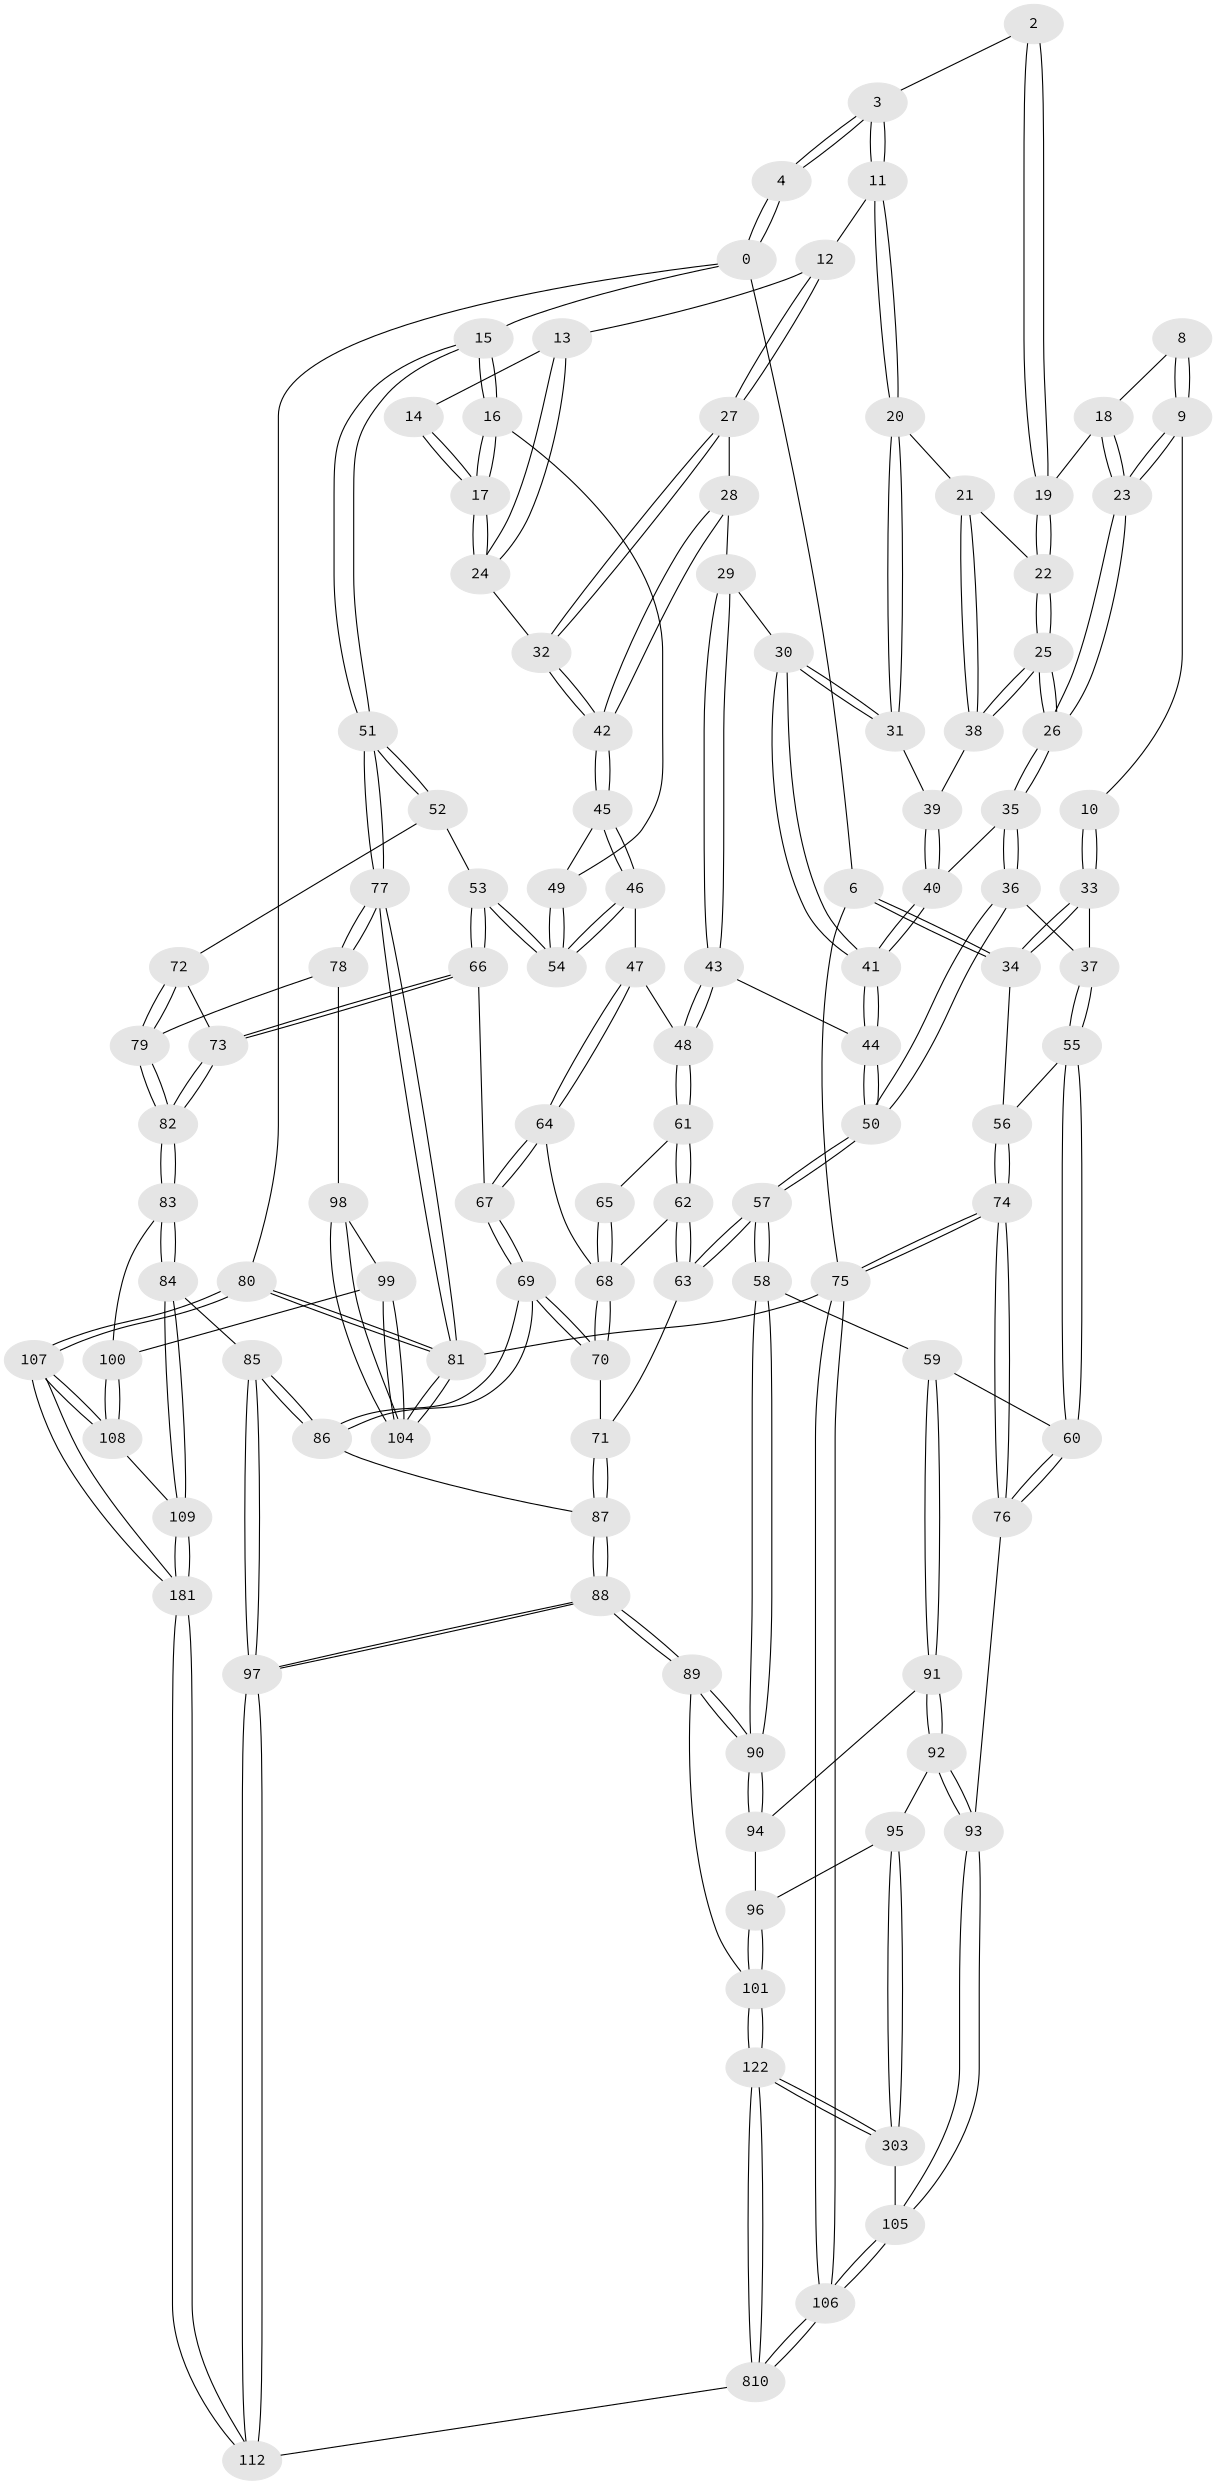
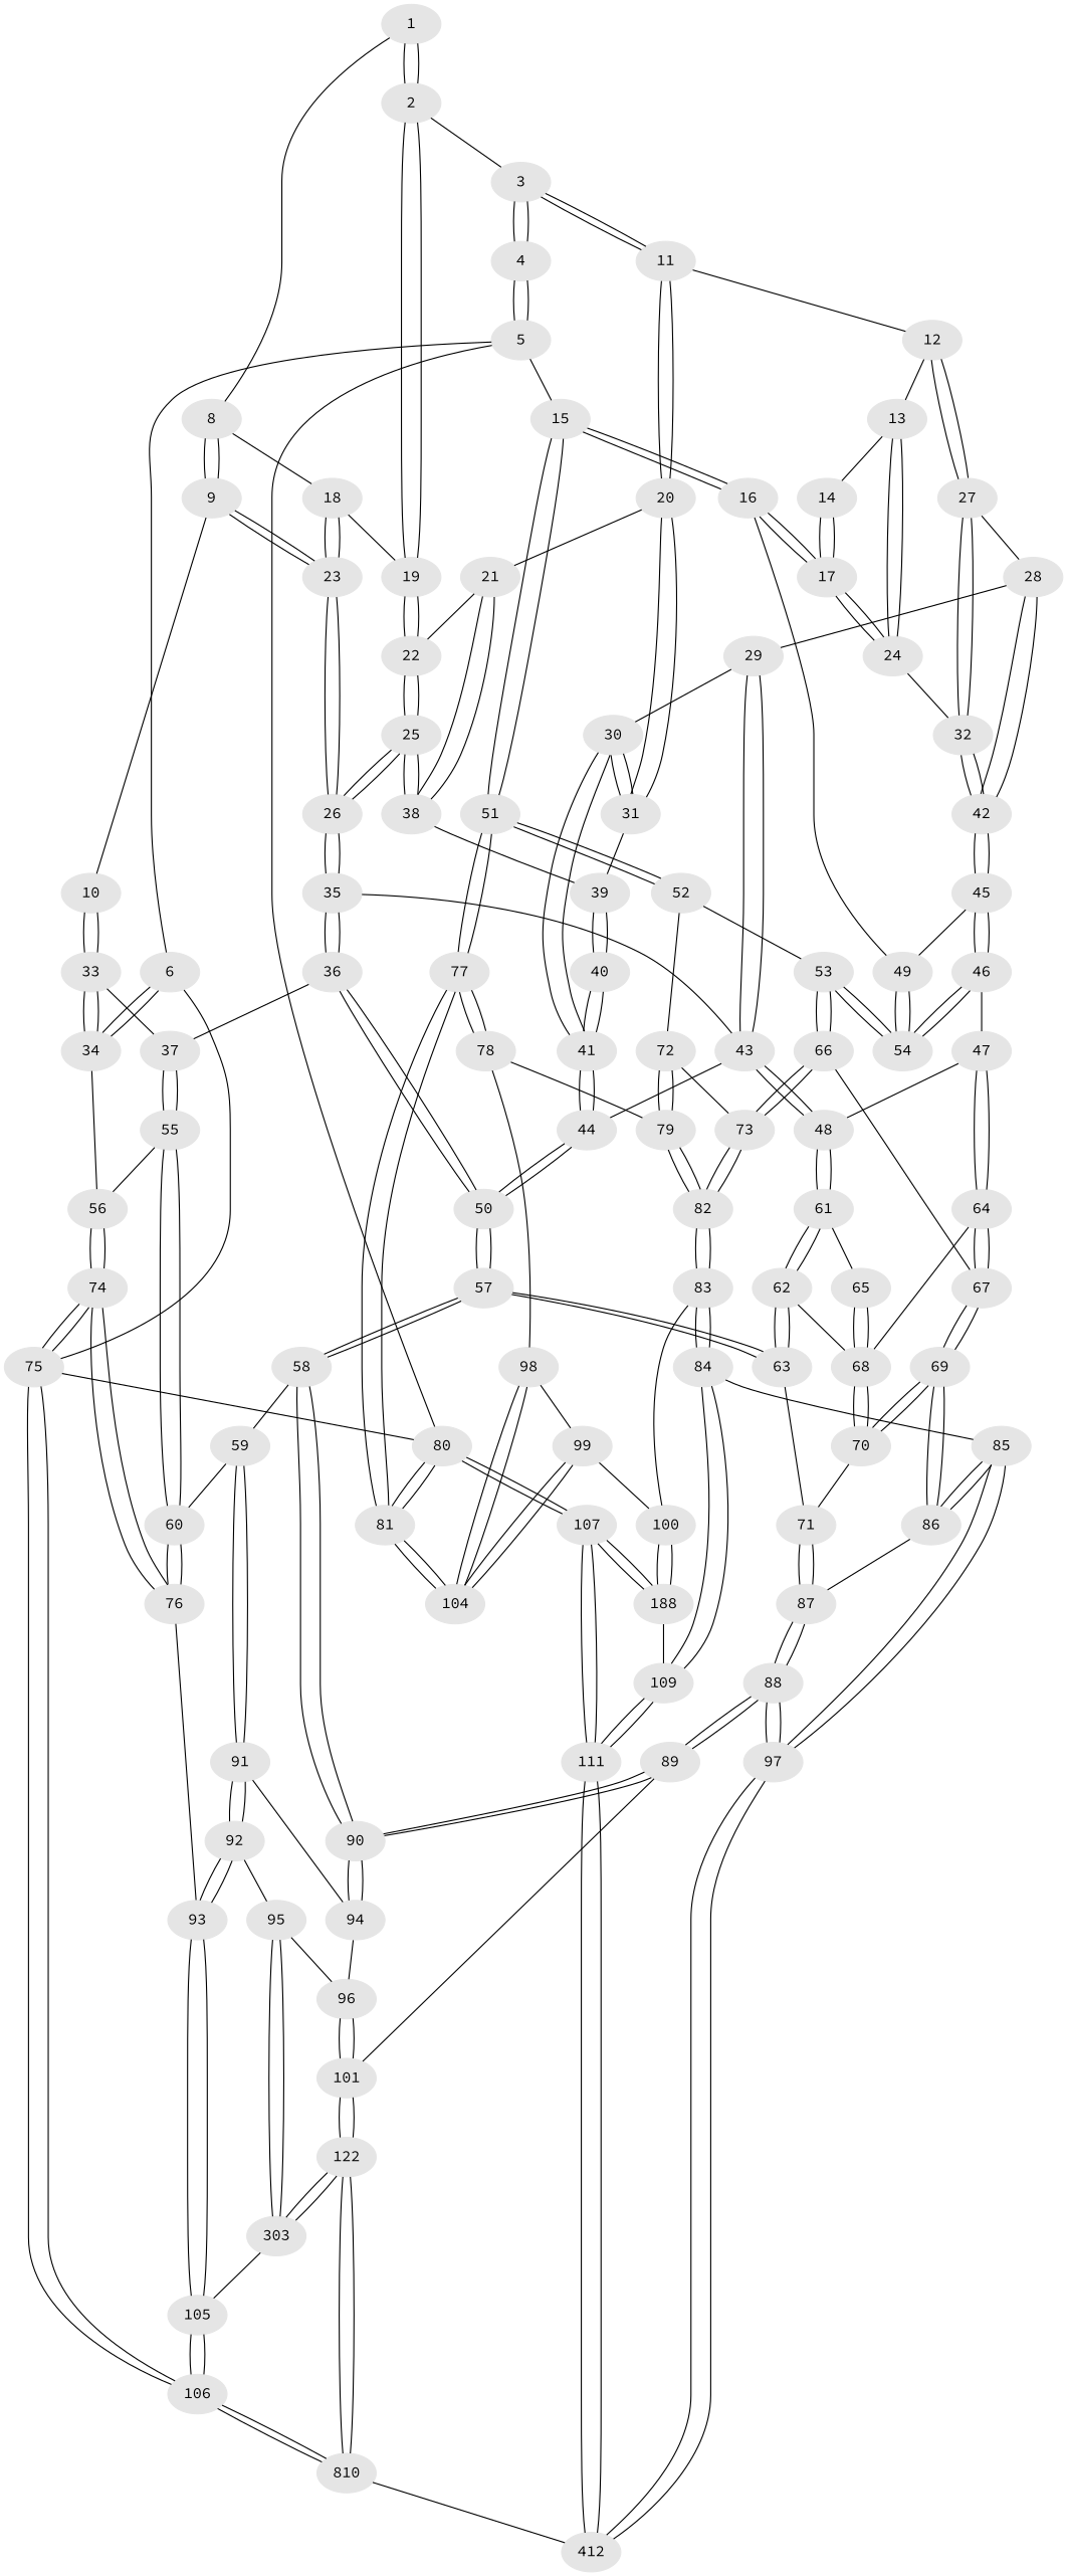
  graph {
    fontname="Source Code Pro"
    node [color=gray90 fontname="Source Code Pro" style=filled]
    edge [fontname="Source Code Pro"]
+   1
    2
    8
    3
    19
    9
    18
    4
    11
    22
-   5 [label=0]
+   5
    12
    20
    6
    15
    80
    34
    75
    16
    51
    81
    107
    56
    106
    10
    33
    23
    26
    37
    13
    27
    21
    31
    14
    24
    32
    28
    17
    49
    52
    77
    54
    25
    38
    39
    35
    42
    36
    40
    29
    30
    43
    45
    41
    44
    48
    55
    74
    50
    57
    60
    46
    61
    47
    64
    68
    67
    62
    65
    58
    63
    53
    72
    78
    66
    73
    79
    76
    59
    90
    71
    91
    94
    92
    93
    70
    87
    69
    82
    86
    88
    83
    n93 [label=810]
    105
    98
    104
    99
-   108
-   111 [label=181]
+   108 [label=188]
+   111
    84
    100
    85
    109
    97
-   112
+   112 [label=412]
    89
    101
    n108 [label=122]
    96
    95
    n111 [label=303]
+   1 -- 2
+   1 -- 2
+   1 -- 8
    2 -- 3
    2 -- 19
    2 -- 19
    8 -- 9
    8 -- 9
    8 -- 18
    3 -- 4
    3 -- 4
    3 -- 11
    3 -- 11
    19 -- 22
    19 -- 22
    9 -- 10
    9 -- 23
    9 -- 23
    18 -- 19
    18 -- 23
    18 -- 23
    4 -- 5
    4 -- 5
    11 -- 12
    11 -- 20
    11 -- 20
    22 -- 25
    22 -- 25
    5 -- 6
    5 -- 15
    5 -- 80
    12 -- 13
    12 -- 27
    12 -- 27
    20 -- 21
    20 -- 31
    20 -- 31
    6 -- 34
    6 -- 34
    6 -- 75
    15 -- 16
    15 -- 16
    15 -- 51
    15 -- 51
    80 -- 81
    80 -- 81
    80 -- 107
    80 -- 107
    34 -- 56
-   75 -- 81
+   75 -- 80
    75 -- 106
    75 -- 106
    16 -- 17
    16 -- 17
    16 -- 49
    51 -- 52
    51 -- 52
    51 -- 77
    51 -- 77
    81 -- 104
    81 -- 104
    107 -- 108
    107 -- 108
    107 -- 111
    107 -- 111
    56 -- 74
    56 -- 74
    106 -- n93
    106 -- n93
    10 -- 33
    10 -- 33
    33 -- 34
    33 -- 34
    33 -- 37
    23 -- 26
    23 -- 26
    26 -- 35
    26 -- 35
    37 -- 55
    37 -- 55
    13 -- 14
    13 -- 24
    13 -- 24
    27 -- 32
    27 -- 32
    27 -- 28
    21 -- 22
    21 -- 38
    21 -- 38
    31 -- 39
    14 -- 17
    14 -- 17
    24 -- 32
    32 -- 42
    32 -- 42
    28 -- 42
    28 -- 42
    28 -- 29
    17 -- 24
    17 -- 24
    49 -- 54
    49 -- 54
    52 -- 53
    52 -- 72
    77 -- 81
    77 -- 81
    77 -- 78
    77 -- 78
    25 -- 26
    25 -- 26
    25 -- 38
    25 -- 38
    38 -- 39
    39 -- 40
    39 -- 40
    35 -- 36
    35 -- 36
-   35 -- 40
+   35 -- 43
    42 -- 45
    42 -- 45
    36 -- 37
    36 -- 50
    36 -- 50
    40 -- 41
    40 -- 41
    29 -- 30
    29 -- 43
    29 -- 43
    30 -- 31
    30 -- 31
    30 -- 41
    30 -- 41
    43 -- 44
    43 -- 48
    43 -- 48
    45 -- 49
    45 -- 46
    45 -- 46
    41 -- 44
    41 -- 44
    44 -- 50
    44 -- 50
    48 -- 61
    48 -- 61
    55 -- 56
    55 -- 60
    55 -- 60
    74 -- 75
    74 -- 75
    74 -- 76
    74 -- 76
    50 -- 57
    50 -- 57
    57 -- 58
    57 -- 58
    57 -- 63
    57 -- 63
    60 -- 76
    60 -- 76
    46 -- 54
    46 -- 54
    46 -- 47
    61 -- 62
    61 -- 62
    61 -- 65
    47 -- 48
    47 -- 64
    47 -- 64
    64 -- 68
    64 -- 67
    64 -- 67
    68 -- 70
    68 -- 70
    67 -- 69
    67 -- 69
    62 -- 68
    62 -- 63
    62 -- 63
    65 -- 68
    65 -- 68
    58 -- 59
    58 -- 90
    58 -- 90
    63 -- 71
    53 -- 54
    53 -- 54
    53 -- 66
    53 -- 66
    72 -- 73
    72 -- 79
    72 -- 79
    78 -- 79
    78 -- 98
    66 -- 67
    66 -- 73
    66 -- 73
    73 -- 82
    73 -- 82
    79 -- 82
    79 -- 82
    76 -- 93
    59 -- 60
    59 -- 91
    59 -- 91
    90 -- 94
    90 -- 94
    71 -- 87
    71 -- 87
    91 -- 94
    91 -- 92
    91 -- 92
    94 -- 96
    92 -- 93
    92 -- 93
    92 -- 95
    93 -- 105
    93 -- 105
    70 -- 71
    87 -- 88
    87 -- 88
    69 -- 70
    69 -- 70
    69 -- 86
    69 -- 86
    82 -- 83
    82 -- 83
    86 -- 87
    88 -- 97
    88 -- 97
    88 -- 89
    88 -- 89
    83 -- 84
    83 -- 84
    83 -- 100
    n93 -- 112
    105 -- 106
    105 -- 106
    98 -- 104
    98 -- 104
    98 -- 99
    99 -- 104
    99 -- 104
    99 -- 100
    108 -- 109
    111 -- 112
    111 -- 112
    84 -- 85
    84 -- 109
    84 -- 109
    100 -- 108
    100 -- 108
    85 -- 86
    85 -- 86
    85 -- 97
    85 -- 97
    109 -- 111
    109 -- 111
    97 -- 112
    97 -- 112
    89 -- 90
    89 -- 90
    89 -- 101
    101 -- n108
    101 -- n108
    n108 -- n93
    n108 -- n93
    n108 -- n111
    n108 -- n111
    96 -- 101
    96 -- 101
    95 -- 96
    95 -- n111
    95 -- n111
    n111 -- 105
  }
